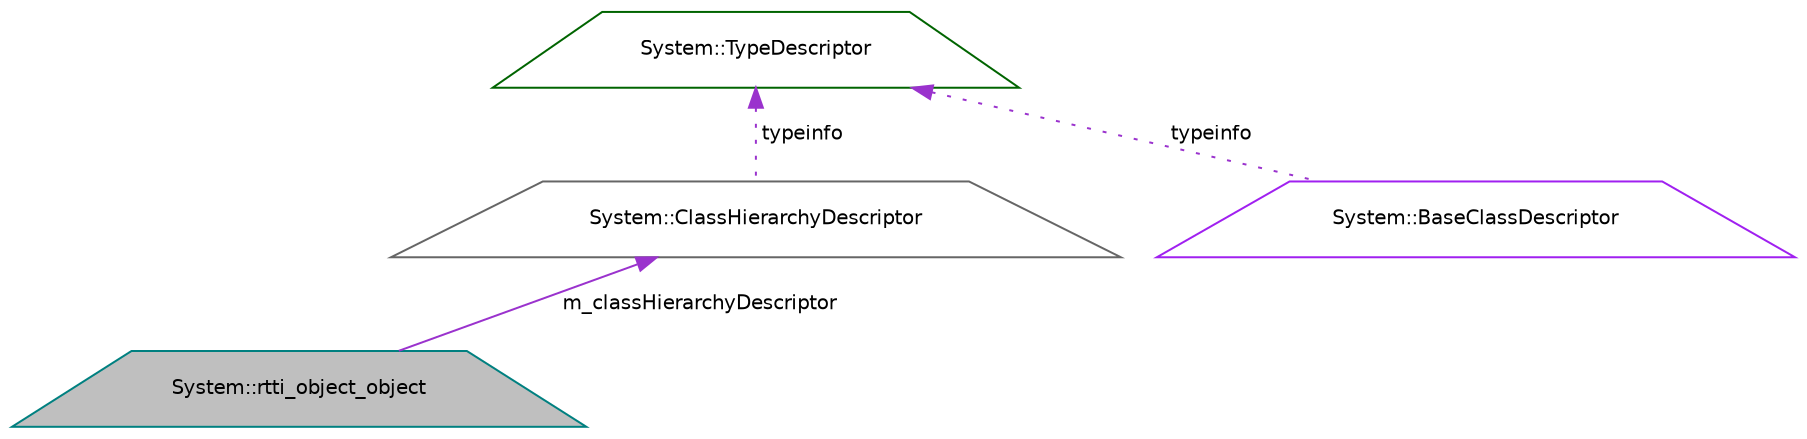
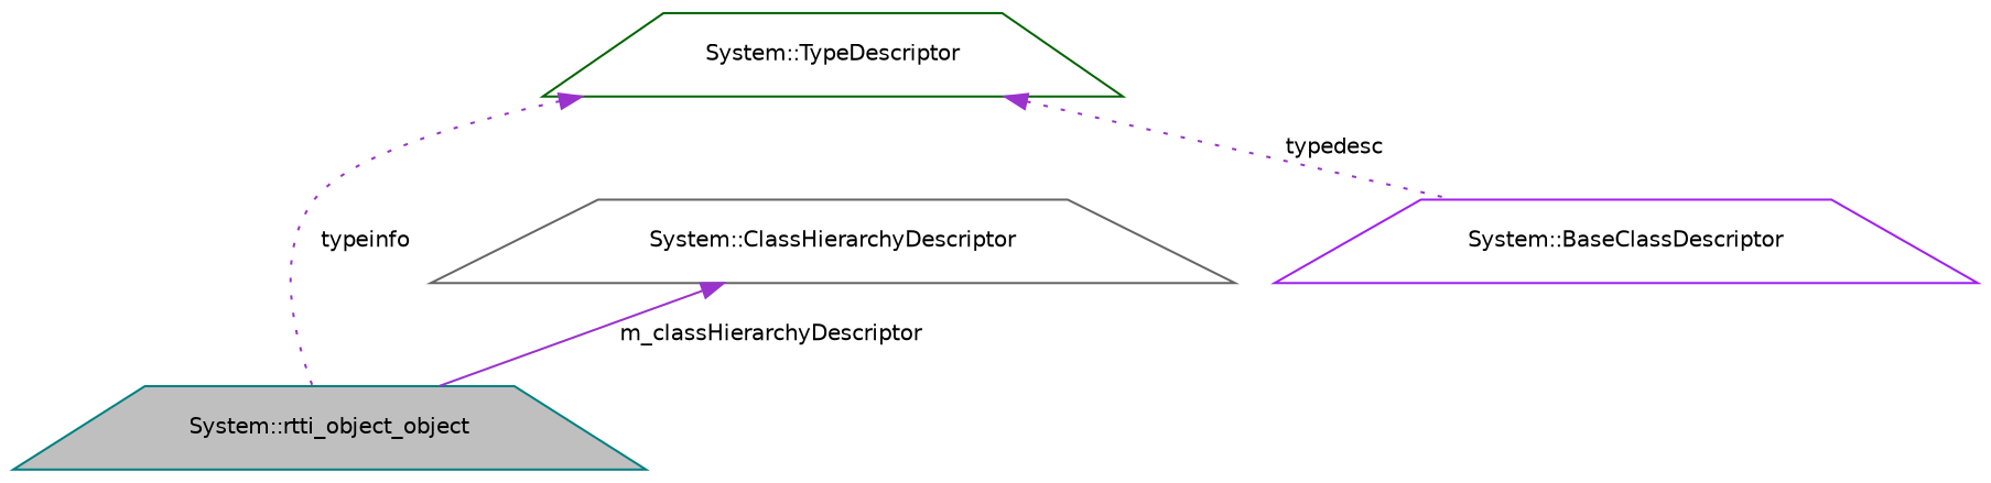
  digraph {
    node [fillcolor=white fontname=Helvetica fontsize=10 shape=trapezium style=filled]
    edge [color=darkorchid3 dir=back fontname=Helvetica fontsize=10 labelfontname=Helvetica labelfontsize=10 style=dotted]
    n1 [color=teal fillcolor=grey75 fontcolor=black height=0.2 label="System::rtti_object_object" width=0.4]
    n2 [color=gray40 height=0.2 label="System::ClassHierarchyDescriptor" width=0.4]
    n3 [color=purple height=0.2 label="System::BaseClassDescriptor" width=0.4]
    n4 [color=darkgreen height=0.2 label="System::TypeDescriptor" width=0.4]
    n2 -> n1 [label=" m_classHierarchyDescriptor" style=solid]
-   n4 -> n2 [label=" typeinfo"]
-   n4 -> n3 [label=" typeinfo"]
+   n4 -> n1 [label=" typeinfo"]
+   n4 -> n3 [label=" typedesc"]
  }
